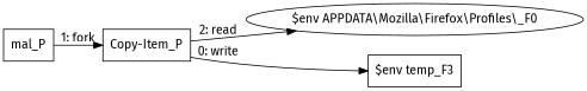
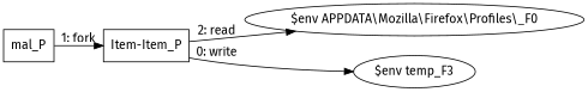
  digraph {
    engine=neato
    fixedsize=false
    fontname="Fira Sans"
    fontsize=10
    nodesep=0.3
    rankdir=LR
    ranksep=0
    splines=true
    node [fontname="Fira Sans" node_type=Process shape=box]
    edge [fontname="Fira Sans"]
    mal_P
-   "Copy-Item_P"
+   "Copy-Item_P" [label="Item-Item_P"]
    "$env APPDATA\\Mozilla\\Firefox\\Profiles\\_F0" [node_type=File shape=ellipse]
-   "$env temp_F3" [node_type=File]
+   "$env temp_F3" [node_type=File shape=ellipse]
    mal_P -> "Copy-Item_P" [label="1: fork"]
    "Copy-Item_P" -> "$env APPDATA\\Mozilla\\Firefox\\Profiles\\_F0" [label="2: read"]
    "Copy-Item_P" -> "$env temp_F3" [label="0: write"]
  }
